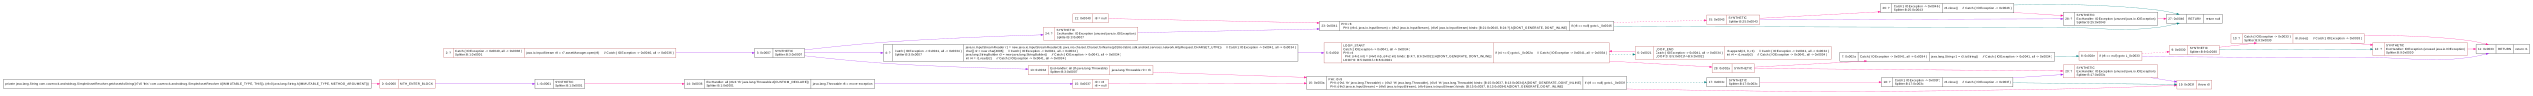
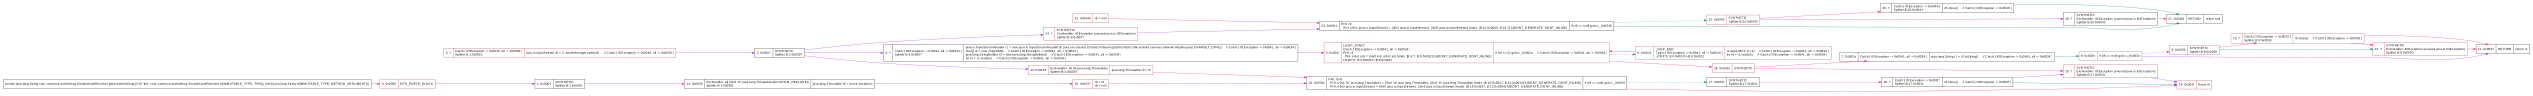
  digraph {
    fontname="Liberation Sans"
    rankdir=LR
    node [color=brown fontname="Liberation Sans" shape=record]
    edge [color=deeppink fontname="Liberation Sans"]
    n1 [label="{0\:\ 0x0000|MTH_ENTER_BLOCK\l}"]
    n2 [color=black label="{1\:\ 0x0001|SYNTHETIC\lSplitter:B:1:0x0001\l}"]
    n3 [color=black label="{14\:\ 0x0036|ExcHandler: all (r8v4 'th' java.lang.Throwable A[CUSTOM_DECLARE])\lSplitter:B:1:0x0001\l|java.lang.Throwable r8 = move\-exception\l}"]
    n4 [label="{2\:\ ?|Catch:\{ IOException \-\> 0x0040, all \-\> 0x0036 \}\lSplitter:B:1:0x0001\l|java.io.InputStream r8 = r7.assetManager.open(r8)     \/\/ Catch:\{ IOException \-\> 0x0040, all \-\> 0x0036 \}\l}"]
    n5 [color=black label="{3\:\ 0x0007|SYNTHETIC\lSplitter:B:3:0x0007\l}"]
    n6 [label="{15\:\ 0x0037|r0 = r8\lr8 = null\l}"]
    n7 [color=black label="{4\:\ ?|Catch:\{ IOException \-\> 0x0041, all \-\> 0x0034 \}\lSplitter:B:3:0x0007\l|java.io.InputStreamReader r1 = new java.io.InputStreamReader(r8, java.nio.charset.Charset.forName(p018io.fabric.sdk.android.services.network.HttpRequest.CHARSET_UTF8))     \/\/ Catch:\{ IOException \-\> 0x0041, all \-\> 0x0034 \}\lchar[] r2 = new char[4096]     \/\/ Catch:\{ IOException \-\> 0x0041, all \-\> 0x0034 \}\ljava.lang.StringBuilder r3 = new java.lang.StringBuilder()     \/\/ Catch:\{ IOException \-\> 0x0041, all \-\> 0x0034 \}\lint r4 = r1.read(r2)     \/\/ Catch:\{ IOException \-\> 0x0041, all \-\> 0x0034 \}\l}"]
    n8 [label="{13\:\ 0x0034|ExcHandler: all (th java.lang.Throwable)\lSplitter:B:3:0x0007\l|java.lang.Throwable r0 = th\l}"]
    n9 [label="{24\:\ ?|SYNTHETIC\lExcHandler: IOException (unused java.io.IOException)\lSplitter:B:3:0x0007\l}"]
    n10 [label="{5\:\ 0x001f|LOOP_START\lCatch:\{ IOException \-\> 0x0041, all \-\> 0x0034 \}\lPHI: r4 \l  PHI: (r4v1 int) = (r4v0 int), (r4v2 int) binds: [B:4:?, B:6:0x0021] A[DONT_GENERATE, DONT_INLINE]\lLOOP:0: B:5:0x001f\-\>B:6:0x0021\l|if (r4 \<= 0) goto L_0x002a     \/\/ Catch:\{ IOException \-\> 0x0041, all \-\> 0x0034 \}\l}"]
    n11 [color=black label="{16\:\ 0x003a|PHI: r0 r8 \l  PHI: (r0v1 'th' java.lang.Throwable) = (r0v2 'th' java.lang.Throwable), (r0v3 'th' java.lang.Throwable) binds: [B:15:0x0037, B:13:0x0034] A[DONT_GENERATE, DONT_INLINE]\l  PHI: (r8v3 java.io.InputStream) = (r8v5 java.io.InputStream), (r8v6 java.io.InputStream) binds: [B:15:0x0037, B:13:0x0034] A[DONT_GENERATE, DONT_INLINE]\l|if (r8 == null) goto L_0x003f\l}"]
    n12 [color=black label="{23\:\ 0x0041|PHI: r8 \l  PHI: (r8v1 java.io.InputStream) = (r8v2 java.io.InputStream), (r8v6 java.io.InputStream) binds: [B:21:0x0040, B:24:?] A[DONT_GENERATE, DONT_INLINE]\l|if (r8 == null) goto L_0x0046\l}"]
    n13 [label="{6\:\ 0x0021|LOOP_END\lCatch:\{ IOException \-\> 0x0041, all \-\> 0x0034 \}\lLOOP:0: B:5:0x001f\-\>B:6:0x0021\l|r3.append(r2, 0, r4)     \/\/ Catch:\{ IOException \-\> 0x0041, all \-\> 0x0034 \}\lint r4 = r1.read(r2)     \/\/ Catch:\{ IOException \-\> 0x0041, all \-\> 0x0034 \}\l}"]
    n14 [label="{29\:\ 0x002a|SYNTHETIC\l}"]
    n15 [color=black label="{7\:\ 0x002a|Catch:\{ IOException \-\> 0x0041, all \-\> 0x0034 \}\l|java.lang.String r1 = r3.toString()     \/\/ Catch:\{ IOException \-\> 0x0041, all \-\> 0x0034 \}\l}"]
    n16 [label="{20\:\ ?|SYNTHETIC\lExcHandler: IOException (unused java.io.IOException)\lSplitter:B:17:0x003c\l}"]
    n17 [label="{8\:\ 0x002e|if (r8 == null) goto L_0x0033\l}"]
    n18 [label="{9\:\ 0x0030|SYNTHETIC\lSplitter:B:9:0x0030\l}"]
    n19 [color=black label="{11\:\ 0x0033|RETURN\l|return r1\l}"]
    n20 [label="{10\:\ ?|Catch:\{ IOException \-\> 0x0033 \}\lSplitter:B:9:0x0030\l|r8.close()     \/\/ Catch:\{ IOException \-\> 0x0033 \}\l}"]
    n21 [label="{12\:\ ?|SYNTHETIC\lExcHandler: IOException (unused java.io.IOException)\lSplitter:B:9:0x0030\l}"]
    n22 [color=black label="{17\:\ 0x003c|SYNTHETIC\lSplitter:B:17:0x003c\l}"]
    n23 [label="{19\:\ 0x003f|throw r0\l}"]
    n24 [color=black label="{18\:\ ?|Catch:\{ IOException \-\> 0x003f \}\lSplitter:B:17:0x003c\l|r8.close()     \/\/ Catch:\{ IOException \-\> 0x003f \}\l}"]
    n25 [label="{21\:\ 0x0040|r8 = null\l}"]
    n26 [label="{25\:\ 0x0043|SYNTHETIC\lSplitter:B:25:0x0043\l}"]
    n27 [color=black label="{27\:\ 0x0046|RETURN\l|return null\l}"]
    n28 [color=black label="{26\:\ ?|Catch:\{ IOException \-\> 0x0046 \}\lSplitter:B:25:0x0043\l|r8.close()     \/\/ Catch:\{ IOException \-\> 0x0046 \}\l}"]
    n29 [color=black label="{28\:\ ?|SYNTHETIC\lExcHandler: IOException (unused java.io.IOException)\lSplitter:B:25:0x0043\l}"]
    n30 [color=black label="{private java.lang.String com.caverock.androidsvg.SimpleAssetResolver.getAssetAsString((r7v0 'this' com.caverock.androidsvg.SimpleAssetResolver A[IMMUTABLE_TYPE, THIS]), (r8v0 java.lang.String A[IMMUTABLE_TYPE, METHOD_ARGUMENT])) }"]
    n1 -> n2 [color=purple]
    n2 -> n3
    n3 -> n6 [color=purple]
    n4 -> n5 [color=purple]
    n5 -> n7 [color=purple]
    n5 -> n8 [color=purple]
    n5 -> n9 [color=purple]
    n6 -> n11
    n7 -> n10 [color=purple]
    n8 -> n11
    n9 -> n12 [color=purple]
    n10 -> n13 [color=teal style=dashed]
    n10 -> n14
    n11 -> n22 [color=teal style=dashed]
    n11 -> n23
-   n12 -> n26 [style=dashed]
+   n12 -> n26 [color=teal style=dashed]
    n12 -> n27 [color=teal]
    n13 -> n10
    n14 -> n15
    n14 -> n16
    n15 -> n17 [color=teal]
    n16 -> n23 [color=purple]
    n17 -> n18 [style=dashed]
    n17 -> n19 [color=purple]
    n18 -> n20
    n18 -> n21 [color=teal]
    n20 -> n19
    n20 -> n21
    n21 -> n19
    n22 -> n24
    n24 -> n16 [color=purple]
    n24 -> n23 [color=teal]
    n25 -> n12
    n26 -> n28
    n26 -> n29 [color=purple]
    n28 -> n27 [color=teal]
-   n28 -> n29
    n29 -> n27
    n30 -> n1
  }
